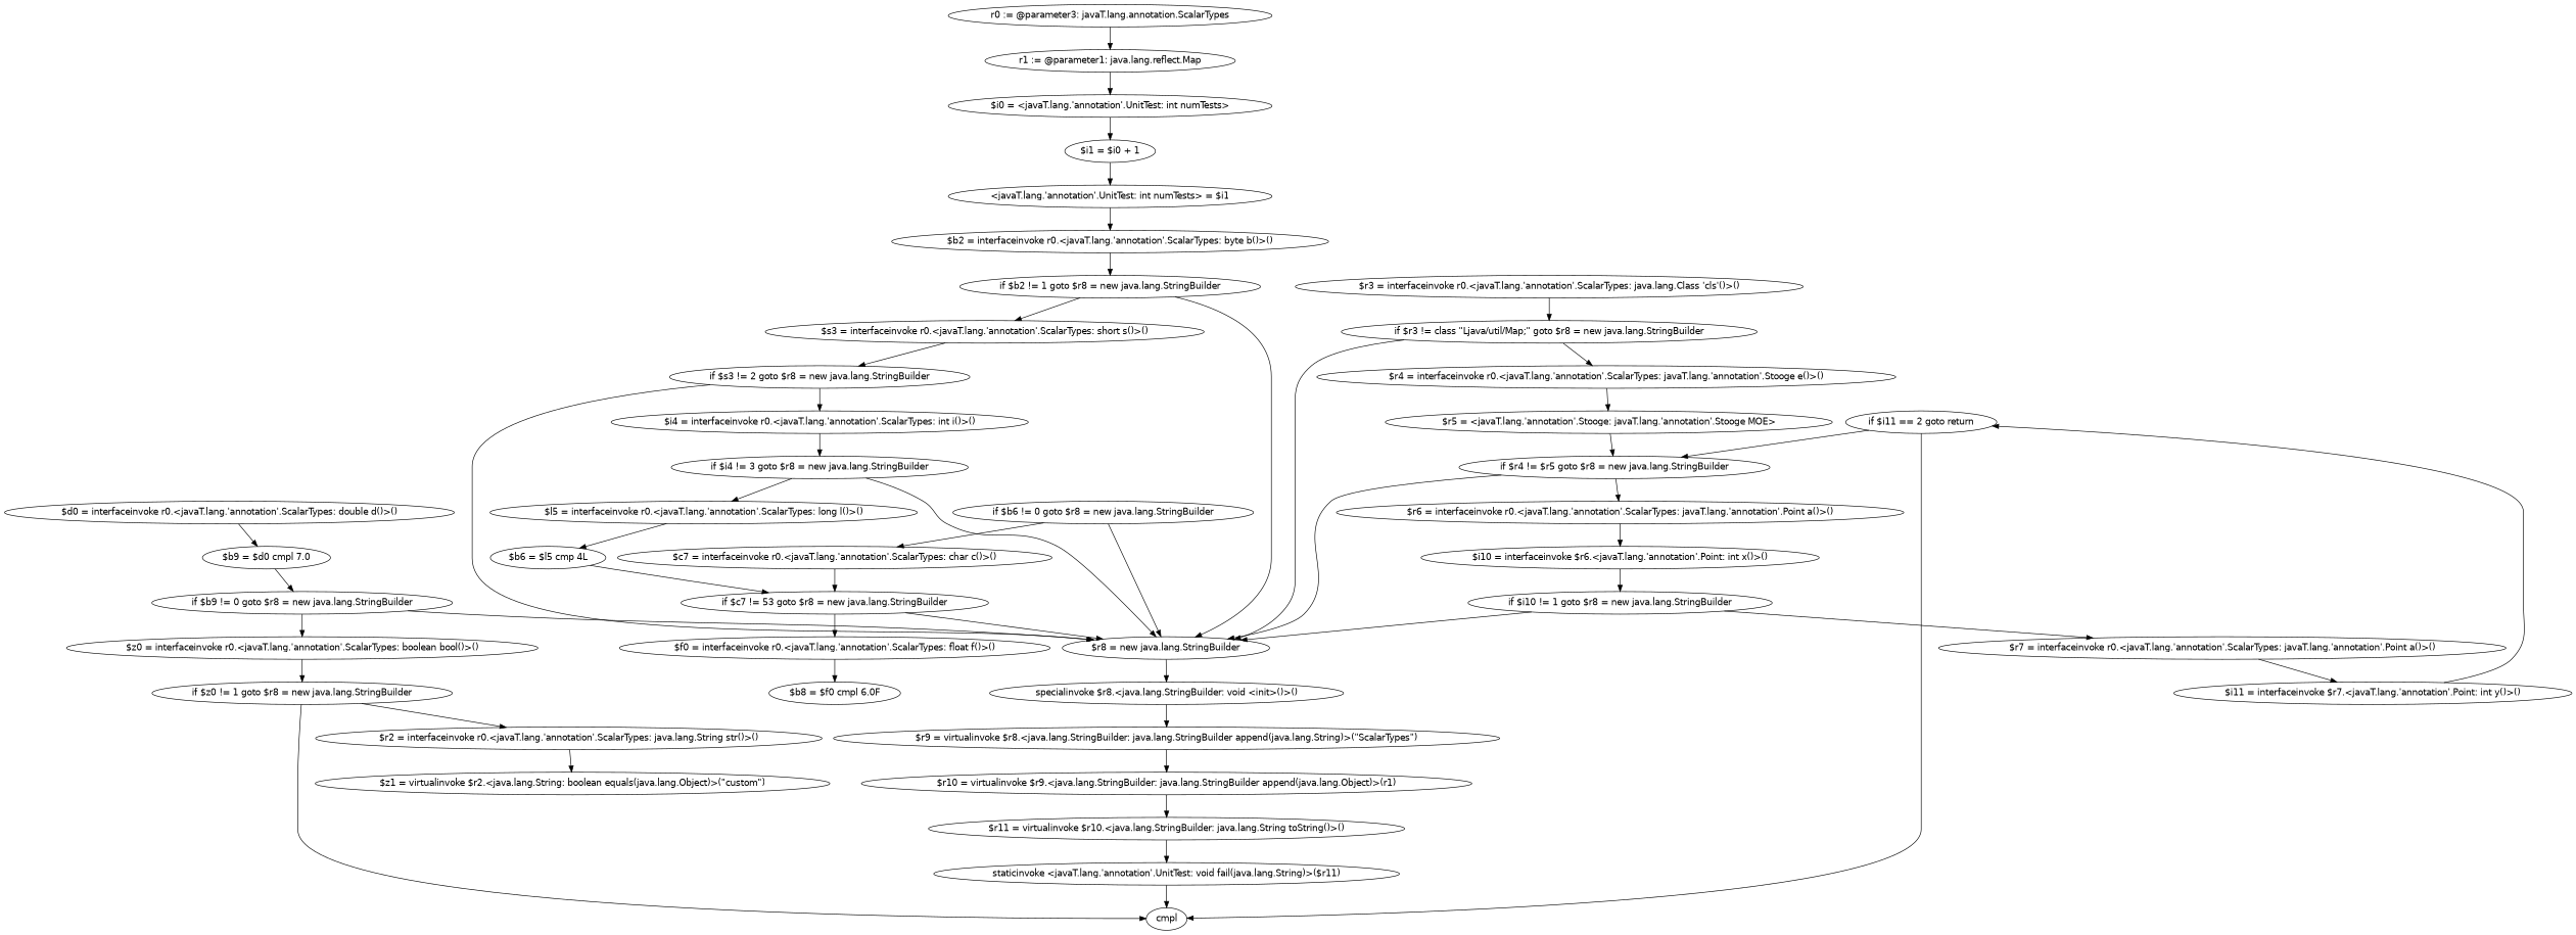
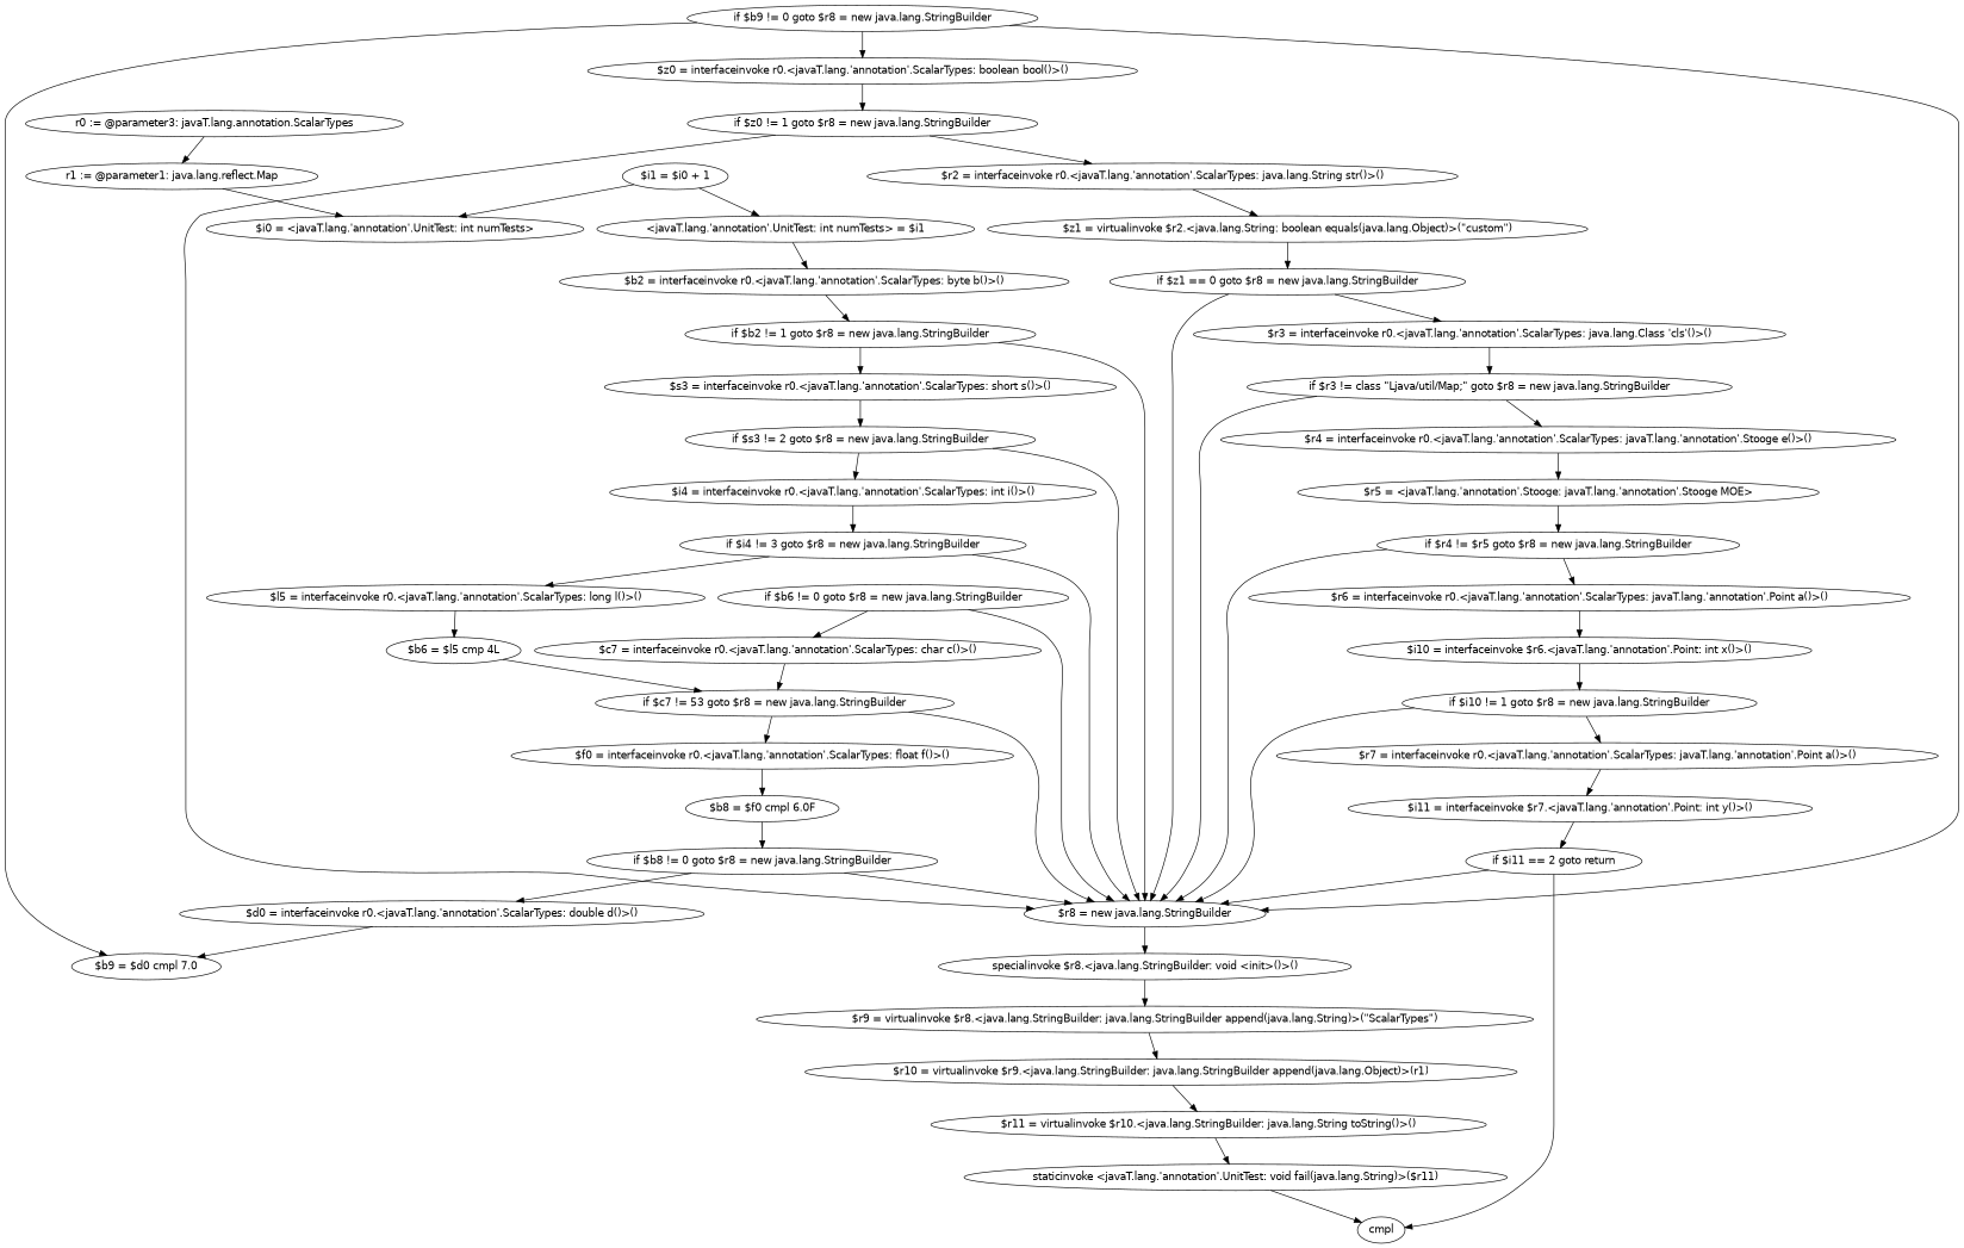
  digraph {
    fontname="DejaVu Sans"
    node [fontname="DejaVu Sans"]
    edge [fontname="DejaVu Sans"]
    n1 [label="r0 := @parameter3: javaT.lang.annotation.ScalarTypes"]
    n2 [label="r1 := @parameter1: java.lang.reflect.Map"]
    "$i0 = <javaT.lang.'annotation'.UnitTest: int numTests>"
    "$i1 = $i0 + 1"
    "<javaT.lang.'annotation'.UnitTest: int numTests> = $i1"
    "$b2 = interfaceinvoke r0.<javaT.lang.'annotation'.ScalarTypes: byte b()>()"
    "if $b2 != 1 goto $r8 = new java.lang.StringBuilder"
    "$s3 = interfaceinvoke r0.<javaT.lang.'annotation'.ScalarTypes: short s()>()"
    "$r8 = new java.lang.StringBuilder"
    "if $s3 != 2 goto $r8 = new java.lang.StringBuilder"
    "specialinvoke $r8.<java.lang.StringBuilder: void <init>()>()"
    "$i4 = interfaceinvoke r0.<javaT.lang.'annotation'.ScalarTypes: int i()>()"
    "if $i4 != 3 goto $r8 = new java.lang.StringBuilder"
    "$l5 = interfaceinvoke r0.<javaT.lang.'annotation'.ScalarTypes: long l()>()"
    "$b6 = $l5 cmp 4L"
    "if $c7 != 53 goto $r8 = new java.lang.StringBuilder"
    "if $b6 != 0 goto $r8 = new java.lang.StringBuilder"
    "$c7 = interfaceinvoke r0.<javaT.lang.'annotation'.ScalarTypes: char c()>()"
    "$f0 = interfaceinvoke r0.<javaT.lang.'annotation'.ScalarTypes: float f()>()"
    "$b8 = $f0 cmpl 6.0F"
+   "if $b8 != 0 goto $r8 = new java.lang.StringBuilder"
    "$d0 = interfaceinvoke r0.<javaT.lang.'annotation'.ScalarTypes: double d()>()"
    "$b9 = $d0 cmpl 7.0"
    "if $b9 != 0 goto $r8 = new java.lang.StringBuilder"
    "$z0 = interfaceinvoke r0.<javaT.lang.'annotation'.ScalarTypes: boolean bool()>()"
    "if $z0 != 1 goto $r8 = new java.lang.StringBuilder"
    "$r2 = interfaceinvoke r0.<javaT.lang.'annotation'.ScalarTypes: java.lang.String str()>()"
    "$z1 = virtualinvoke $r2.<java.lang.String: boolean equals(java.lang.Object)>(\"custom\")"
+   "if $z1 == 0 goto $r8 = new java.lang.StringBuilder"
    "$r3 = interfaceinvoke r0.<javaT.lang.'annotation'.ScalarTypes: java.lang.Class 'cls'()>()"
    "if $r3 != class \"Ljava/util/Map;\" goto $r8 = new java.lang.StringBuilder"
    "$r4 = interfaceinvoke r0.<javaT.lang.'annotation'.ScalarTypes: javaT.lang.'annotation'.Stooge e()>()"
    "$r5 = <javaT.lang.'annotation'.Stooge: javaT.lang.'annotation'.Stooge MOE>"
    "if $r4 != $r5 goto $r8 = new java.lang.StringBuilder"
    "$r6 = interfaceinvoke r0.<javaT.lang.'annotation'.ScalarTypes: javaT.lang.'annotation'.Point a()>()"
    "$i10 = interfaceinvoke $r6.<javaT.lang.'annotation'.Point: int x()>()"
    "if $i10 != 1 goto $r8 = new java.lang.StringBuilder"
    "$r7 = interfaceinvoke r0.<javaT.lang.'annotation'.ScalarTypes: javaT.lang.'annotation'.Point a()>()"
    "$i11 = interfaceinvoke $r7.<javaT.lang.'annotation'.Point: int y()>()"
    "if $i11 == 2 goto return"
    n41 [label=cmpl]
    "$r9 = virtualinvoke $r8.<java.lang.StringBuilder: java.lang.StringBuilder append(java.lang.String)>(\"ScalarTypes\")"
    "$r10 = virtualinvoke $r9.<java.lang.StringBuilder: java.lang.StringBuilder append(java.lang.Object)>(r1)"
    "$r11 = virtualinvoke $r10.<java.lang.StringBuilder: java.lang.String toString()>()"
    "staticinvoke <javaT.lang.'annotation'.UnitTest: void fail(java.lang.String)>($r11)"
    n1 -> n2
    n2 -> "$i0 = <javaT.lang.'annotation'.UnitTest: int numTests>"
-   "$i0 = <javaT.lang.'annotation'.UnitTest: int numTests>" -> "$i1 = $i0 + 1"
+   "$i1 = $i0 + 1" -> "$i0 = <javaT.lang.'annotation'.UnitTest: int numTests>"
    "$i1 = $i0 + 1" -> "<javaT.lang.'annotation'.UnitTest: int numTests> = $i1"
    "<javaT.lang.'annotation'.UnitTest: int numTests> = $i1" -> "$b2 = interfaceinvoke r0.<javaT.lang.'annotation'.ScalarTypes: byte b()>()"
    "$b2 = interfaceinvoke r0.<javaT.lang.'annotation'.ScalarTypes: byte b()>()" -> "if $b2 != 1 goto $r8 = new java.lang.StringBuilder"
    "if $b2 != 1 goto $r8 = new java.lang.StringBuilder" -> "$s3 = interfaceinvoke r0.<javaT.lang.'annotation'.ScalarTypes: short s()>()"
    "if $b2 != 1 goto $r8 = new java.lang.StringBuilder" -> "$r8 = new java.lang.StringBuilder"
    "$s3 = interfaceinvoke r0.<javaT.lang.'annotation'.ScalarTypes: short s()>()" -> "if $s3 != 2 goto $r8 = new java.lang.StringBuilder"
    "$r8 = new java.lang.StringBuilder" -> "specialinvoke $r8.<java.lang.StringBuilder: void <init>()>()"
    "if $s3 != 2 goto $r8 = new java.lang.StringBuilder" -> "$r8 = new java.lang.StringBuilder"
    "if $s3 != 2 goto $r8 = new java.lang.StringBuilder" -> "$i4 = interfaceinvoke r0.<javaT.lang.'annotation'.ScalarTypes: int i()>()"
    "specialinvoke $r8.<java.lang.StringBuilder: void <init>()>()" -> "$r9 = virtualinvoke $r8.<java.lang.StringBuilder: java.lang.StringBuilder append(java.lang.String)>(\"ScalarTypes\")"
    "$i4 = interfaceinvoke r0.<javaT.lang.'annotation'.ScalarTypes: int i()>()" -> "if $i4 != 3 goto $r8 = new java.lang.StringBuilder"
    "if $i4 != 3 goto $r8 = new java.lang.StringBuilder" -> "$r8 = new java.lang.StringBuilder"
    "if $i4 != 3 goto $r8 = new java.lang.StringBuilder" -> "$l5 = interfaceinvoke r0.<javaT.lang.'annotation'.ScalarTypes: long l()>()"
    "$l5 = interfaceinvoke r0.<javaT.lang.'annotation'.ScalarTypes: long l()>()" -> "$b6 = $l5 cmp 4L"
    "$b6 = $l5 cmp 4L" -> "if $c7 != 53 goto $r8 = new java.lang.StringBuilder"
    "if $c7 != 53 goto $r8 = new java.lang.StringBuilder" -> "$r8 = new java.lang.StringBuilder"
    "if $c7 != 53 goto $r8 = new java.lang.StringBuilder" -> "$f0 = interfaceinvoke r0.<javaT.lang.'annotation'.ScalarTypes: float f()>()"
    "if $b6 != 0 goto $r8 = new java.lang.StringBuilder" -> "$r8 = new java.lang.StringBuilder"
    "if $b6 != 0 goto $r8 = new java.lang.StringBuilder" -> "$c7 = interfaceinvoke r0.<javaT.lang.'annotation'.ScalarTypes: char c()>()"
    "$c7 = interfaceinvoke r0.<javaT.lang.'annotation'.ScalarTypes: char c()>()" -> "if $c7 != 53 goto $r8 = new java.lang.StringBuilder"
    "$f0 = interfaceinvoke r0.<javaT.lang.'annotation'.ScalarTypes: float f()>()" -> "$b8 = $f0 cmpl 6.0F"
+   "$b8 = $f0 cmpl 6.0F" -> "if $b8 != 0 goto $r8 = new java.lang.StringBuilder"
+   "if $b8 != 0 goto $r8 = new java.lang.StringBuilder" -> "$r8 = new java.lang.StringBuilder"
+   "if $b8 != 0 goto $r8 = new java.lang.StringBuilder" -> "$d0 = interfaceinvoke r0.<javaT.lang.'annotation'.ScalarTypes: double d()>()"
    "$d0 = interfaceinvoke r0.<javaT.lang.'annotation'.ScalarTypes: double d()>()" -> "$b9 = $d0 cmpl 7.0"
-   "$b9 = $d0 cmpl 7.0" -> "if $b9 != 0 goto $r8 = new java.lang.StringBuilder"
+   "if $b9 != 0 goto $r8 = new java.lang.StringBuilder" -> "$b9 = $d0 cmpl 7.0"
    "if $b9 != 0 goto $r8 = new java.lang.StringBuilder" -> "$r8 = new java.lang.StringBuilder"
    "if $b9 != 0 goto $r8 = new java.lang.StringBuilder" -> "$z0 = interfaceinvoke r0.<javaT.lang.'annotation'.ScalarTypes: boolean bool()>()"
    "$z0 = interfaceinvoke r0.<javaT.lang.'annotation'.ScalarTypes: boolean bool()>()" -> "if $z0 != 1 goto $r8 = new java.lang.StringBuilder"
-   "if $z0 != 1 goto $r8 = new java.lang.StringBuilder" -> n41
+   "if $z0 != 1 goto $r8 = new java.lang.StringBuilder" -> "$r8 = new java.lang.StringBuilder"
    "if $z0 != 1 goto $r8 = new java.lang.StringBuilder" -> "$r2 = interfaceinvoke r0.<javaT.lang.'annotation'.ScalarTypes: java.lang.String str()>()"
    "$r2 = interfaceinvoke r0.<javaT.lang.'annotation'.ScalarTypes: java.lang.String str()>()" -> "$z1 = virtualinvoke $r2.<java.lang.String: boolean equals(java.lang.Object)>(\"custom\")"
+   "$z1 = virtualinvoke $r2.<java.lang.String: boolean equals(java.lang.Object)>(\"custom\")" -> "if $z1 == 0 goto $r8 = new java.lang.StringBuilder"
+   "if $z1 == 0 goto $r8 = new java.lang.StringBuilder" -> "$r8 = new java.lang.StringBuilder"
+   "if $z1 == 0 goto $r8 = new java.lang.StringBuilder" -> "$r3 = interfaceinvoke r0.<javaT.lang.'annotation'.ScalarTypes: java.lang.Class 'cls'()>()"
    "$r3 = interfaceinvoke r0.<javaT.lang.'annotation'.ScalarTypes: java.lang.Class 'cls'()>()" -> "if $r3 != class \"Ljava/util/Map;\" goto $r8 = new java.lang.StringBuilder"
    "if $r3 != class \"Ljava/util/Map;\" goto $r8 = new java.lang.StringBuilder" -> "$r8 = new java.lang.StringBuilder"
    "if $r3 != class \"Ljava/util/Map;\" goto $r8 = new java.lang.StringBuilder" -> "$r4 = interfaceinvoke r0.<javaT.lang.'annotation'.ScalarTypes: javaT.lang.'annotation'.Stooge e()>()"
    "$r4 = interfaceinvoke r0.<javaT.lang.'annotation'.ScalarTypes: javaT.lang.'annotation'.Stooge e()>()" -> "$r5 = <javaT.lang.'annotation'.Stooge: javaT.lang.'annotation'.Stooge MOE>"
    "$r5 = <javaT.lang.'annotation'.Stooge: javaT.lang.'annotation'.Stooge MOE>" -> "if $r4 != $r5 goto $r8 = new java.lang.StringBuilder"
    "if $r4 != $r5 goto $r8 = new java.lang.StringBuilder" -> "$r8 = new java.lang.StringBuilder"
    "if $r4 != $r5 goto $r8 = new java.lang.StringBuilder" -> "$r6 = interfaceinvoke r0.<javaT.lang.'annotation'.ScalarTypes: javaT.lang.'annotation'.Point a()>()"
    "$r6 = interfaceinvoke r0.<javaT.lang.'annotation'.ScalarTypes: javaT.lang.'annotation'.Point a()>()" -> "$i10 = interfaceinvoke $r6.<javaT.lang.'annotation'.Point: int x()>()"
    "$i10 = interfaceinvoke $r6.<javaT.lang.'annotation'.Point: int x()>()" -> "if $i10 != 1 goto $r8 = new java.lang.StringBuilder"
    "if $i10 != 1 goto $r8 = new java.lang.StringBuilder" -> "$r8 = new java.lang.StringBuilder"
    "if $i10 != 1 goto $r8 = new java.lang.StringBuilder" -> "$r7 = interfaceinvoke r0.<javaT.lang.'annotation'.ScalarTypes: javaT.lang.'annotation'.Point a()>()"
    "$r7 = interfaceinvoke r0.<javaT.lang.'annotation'.ScalarTypes: javaT.lang.'annotation'.Point a()>()" -> "$i11 = interfaceinvoke $r7.<javaT.lang.'annotation'.Point: int y()>()"
    "$i11 = interfaceinvoke $r7.<javaT.lang.'annotation'.Point: int y()>()" -> "if $i11 == 2 goto return"
-   "if $i11 == 2 goto return" -> "if $r4 != $r5 goto $r8 = new java.lang.StringBuilder"
+   "if $i11 == 2 goto return" -> "$r8 = new java.lang.StringBuilder"
    "if $i11 == 2 goto return" -> n41
    "$r9 = virtualinvoke $r8.<java.lang.StringBuilder: java.lang.StringBuilder append(java.lang.String)>(\"ScalarTypes\")" -> "$r10 = virtualinvoke $r9.<java.lang.StringBuilder: java.lang.StringBuilder append(java.lang.Object)>(r1)"
    "$r10 = virtualinvoke $r9.<java.lang.StringBuilder: java.lang.StringBuilder append(java.lang.Object)>(r1)" -> "$r11 = virtualinvoke $r10.<java.lang.StringBuilder: java.lang.String toString()>()"
    "$r11 = virtualinvoke $r10.<java.lang.StringBuilder: java.lang.String toString()>()" -> "staticinvoke <javaT.lang.'annotation'.UnitTest: void fail(java.lang.String)>($r11)"
    "staticinvoke <javaT.lang.'annotation'.UnitTest: void fail(java.lang.String)>($r11)" -> n41
  }
